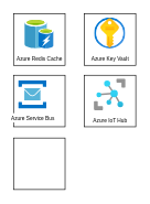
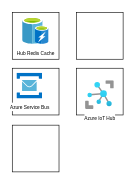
  <mxCell id="0" />
  <mxCell id="1" parent="0" />
  <mxCell id="2" value="" style="whiteSpace=wrap;html=1;aspect=fixed;" vertex="1" parent="1"><mxGeometry x="127" y="20" width="78" height="78" as="geometry" /></mxCell>
- <mxCell id="3" value="&lt;font style=&quot;font-size: 8px&quot;&gt;Azure Key Vault&lt;/font&gt;" style="aspect=fixed;html=1;points=[];align=center;image;fontSize=12;image=img/lib/azure2/security/Key_Vaults.svg;" vertex="1" parent="1"><mxGeometry x="142.5" y="26" width="47" height="47" as="geometry" /></mxCell>
  <mxCell id="4" value="" style="whiteSpace=wrap;html=1;aspect=fixed;" vertex="1" parent="1"><mxGeometry x="20" y="20" width="78" height="78" as="geometry" /></mxCell>
- <mxCell id="5" value="&lt;font style=&quot;font-size: 8px&quot;&gt;Azure Redis Cache&lt;/font&gt;" style="aspect=fixed;html=1;points=[];align=center;image;fontSize=12;image=img/lib/mscae/Cache_including_Redis.svg;fillColor=#66CC00;" vertex="1" parent="1"><mxGeometry x="37" y="29" width="44" height="44" as="geometry" /></mxCell>
+ <mxCell id="5" value="&lt;font style=&quot;font-size: 8px&quot;&gt;Hub Redis Cache&lt;/font&gt;" style="aspect=fixed;html=1;points=[];align=center;image;fontSize=12;image=img/lib/mscae/Cache_including_Redis.svg;fillColor=#66CC00;" vertex="1" parent="1"><mxGeometry x="37" y="29" width="44" height="44" as="geometry" /></mxCell>
  <mxCell id="6" value="" style="whiteSpace=wrap;html=1;aspect=fixed;" vertex="1" parent="1"><mxGeometry x="20" y="113" width="78" height="78" as="geometry" /></mxCell>
  <mxCell id="7" value="&lt;font style=&quot;font-size: 8px&quot;&gt;Azure Service Bus&lt;/font&gt;" style="aspect=fixed;html=1;points=[];align=center;image;fontSize=12;image=img/lib/mscae/Service_Bus.svg;fillColor=#66CC00;" vertex="1" parent="1"><mxGeometry x="27.5" y="121" width="43" height="43" as="geometry" /></mxCell>
  <mxCell id="8" value="" style="whiteSpace=wrap;html=1;aspect=fixed;" vertex="1" parent="1"><mxGeometry x="127" y="113" width="78" height="78" as="geometry" /></mxCell>
- <mxCell id="9" value="&lt;font style=&quot;font-size: 8px&quot;&gt;Azure IoT Hub&lt;/font&gt;" style="aspect=fixed;html=1;points=[];align=center;image;fontSize=12;image=img/lib/azure2/iot/IoT_Hub.svg;fillColor=#66CC00;" vertex="1" parent="1"><mxGeometry x="142" y="118.5" width="48" height="48" as="geometry" /></mxCell>
+ <mxCell id="9" value="&lt;font style=&quot;font-size: 8px&quot;&gt;Azure IoT Hub&lt;/font&gt;" style="aspect=fixed;html=1;points=[];align=center;image;fontSize=12;image=img/lib/azure2/iot/IoT_Hub.svg;fillColor=#66CC00;" vertex="1" parent="1"><mxGeometry x="142" y="133.5" width="48" height="48" as="geometry" /></mxCell>
  <mxCell id="10" value="" style="whiteSpace=wrap;html=1;aspect=fixed;" vertex="1" parent="1"><mxGeometry x="20" y="208" width="78" height="78" as="geometry" /></mxCell>
